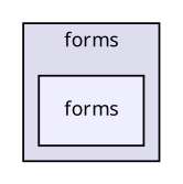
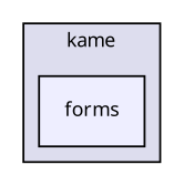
  digraph {
    compound=true
    n1 [fillcolor="#eeeeff" fontname="FreeSans.ttf" fontsize=10 label=forms pencolor=black shape=box style=filled]
    subgraph cluster_1 {
      bgcolor="#ddddee"
      fontname="FreeSans.ttf"
      fontsize=10
-     label=forms
+     label=kame
      pencolor=black
      n1
    }
  }
